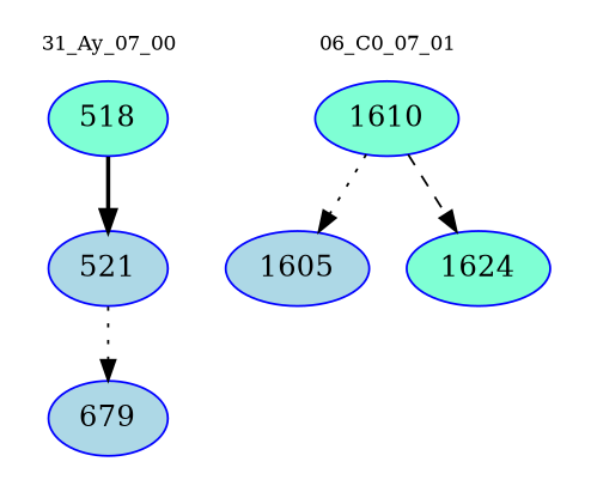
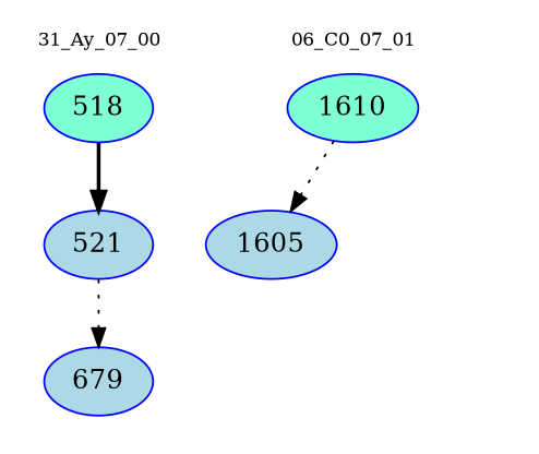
  digraph {
    node [color=blue fillcolor=lightblue style=filled]
    edge [color=black style=dotted]
    n1 [label=521]
    n2 [fillcolor=aquamarine label=518]
    n3 [label=679]
    n4 [fillcolor=aquamarine label=1610]
    n5 [label=1605]
-   n6 [fillcolor=aquamarine label=1624]
    subgraph cluster_1 {
      color=white
      fontsize=10
      label="31_Ay_07_00"
      n1
      n2
      n3
    }
    subgraph cluster_2 {
      color=white
      fontsize=10
      label="06_C0_07_01"
      n4
      n5
-     n6
    }
    n1 -> n3
    n2 -> n1 [style=bold]
    n4 -> n5
-   n4 -> n6 [style=dashed]
  }
